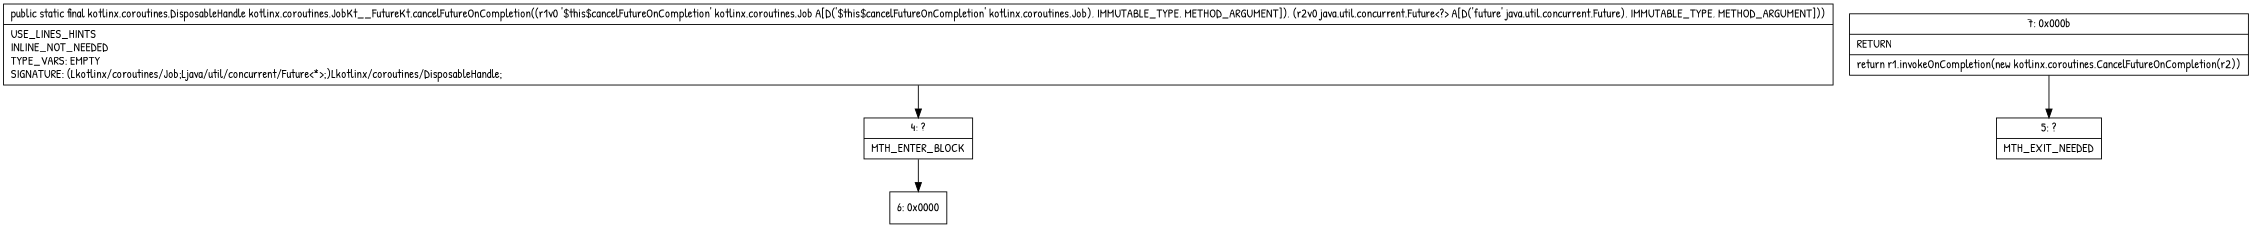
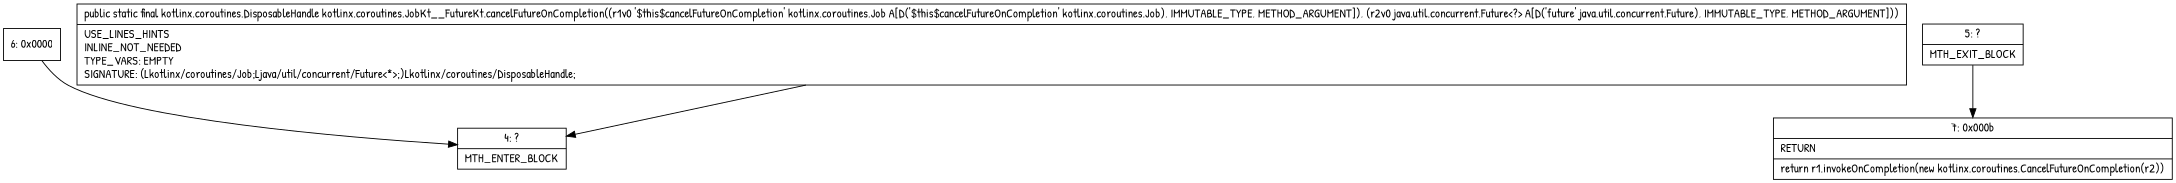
  digraph {
    fontname="Patrick Hand"
    node [fontname="Patrick Hand" shape=record]
    edge [fontname="Patrick Hand"]
    n1 [label="{4\:\ ?|MTH_ENTER_BLOCK\l}"]
    n2 [label="{6\:\ 0x0000}"]
    n3 [label="{7\:\ 0x000b|RETURN\l|return r1.invokeOnCompletion(new kotlinx.coroutines.CancelFutureOnCompletion(r2))\l}"]
-   n4 [label="{5\:\ ?|MTH_EXIT_NEEDED\l}"]
+   n4 [label="{5\:\ ?|MTH_EXIT_BLOCK\l}"]
    n5 [label="{public static final kotlinx.coroutines.DisposableHandle kotlinx.coroutines.JobKt__FutureKt.cancelFutureOnCompletion((r1v0 '$this$cancelFutureOnCompletion' kotlinx.coroutines.Job A[D('$this$cancelFutureOnCompletion' kotlinx.coroutines.Job), IMMUTABLE_TYPE, METHOD_ARGUMENT]), (r2v0 java.util.concurrent.Future\<?\> A[D('future' java.util.concurrent.Future), IMMUTABLE_TYPE, METHOD_ARGUMENT]))  | USE_LINES_HINTS\lINLINE_NOT_NEEDED\lTYPE_VARS: EMPTY\lSIGNATURE: (Lkotlinx\/coroutines\/Job;Ljava\/util\/concurrent\/Future\<*\>;)Lkotlinx\/coroutines\/DisposableHandle;\l}"]
-   n1 -> n2
-   n3 -> n4
+   n2 -> n1
+   n4 -> n3
    n5 -> n1
  }
